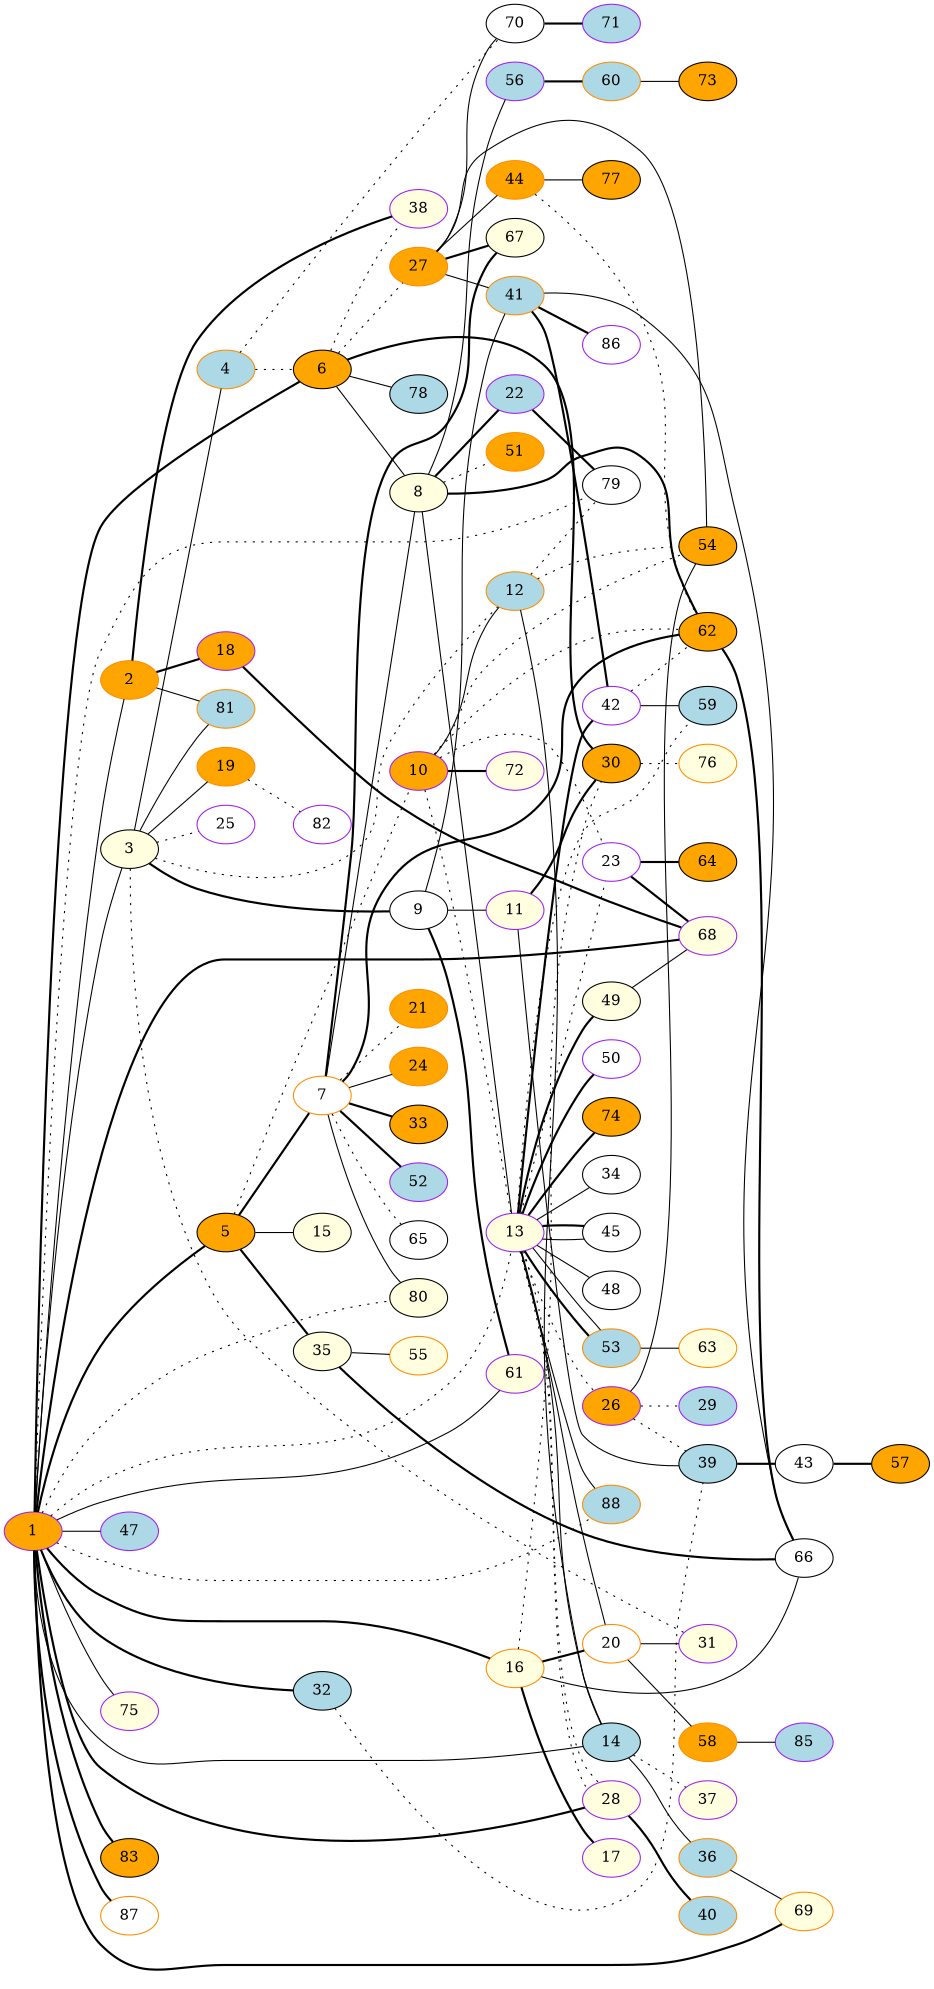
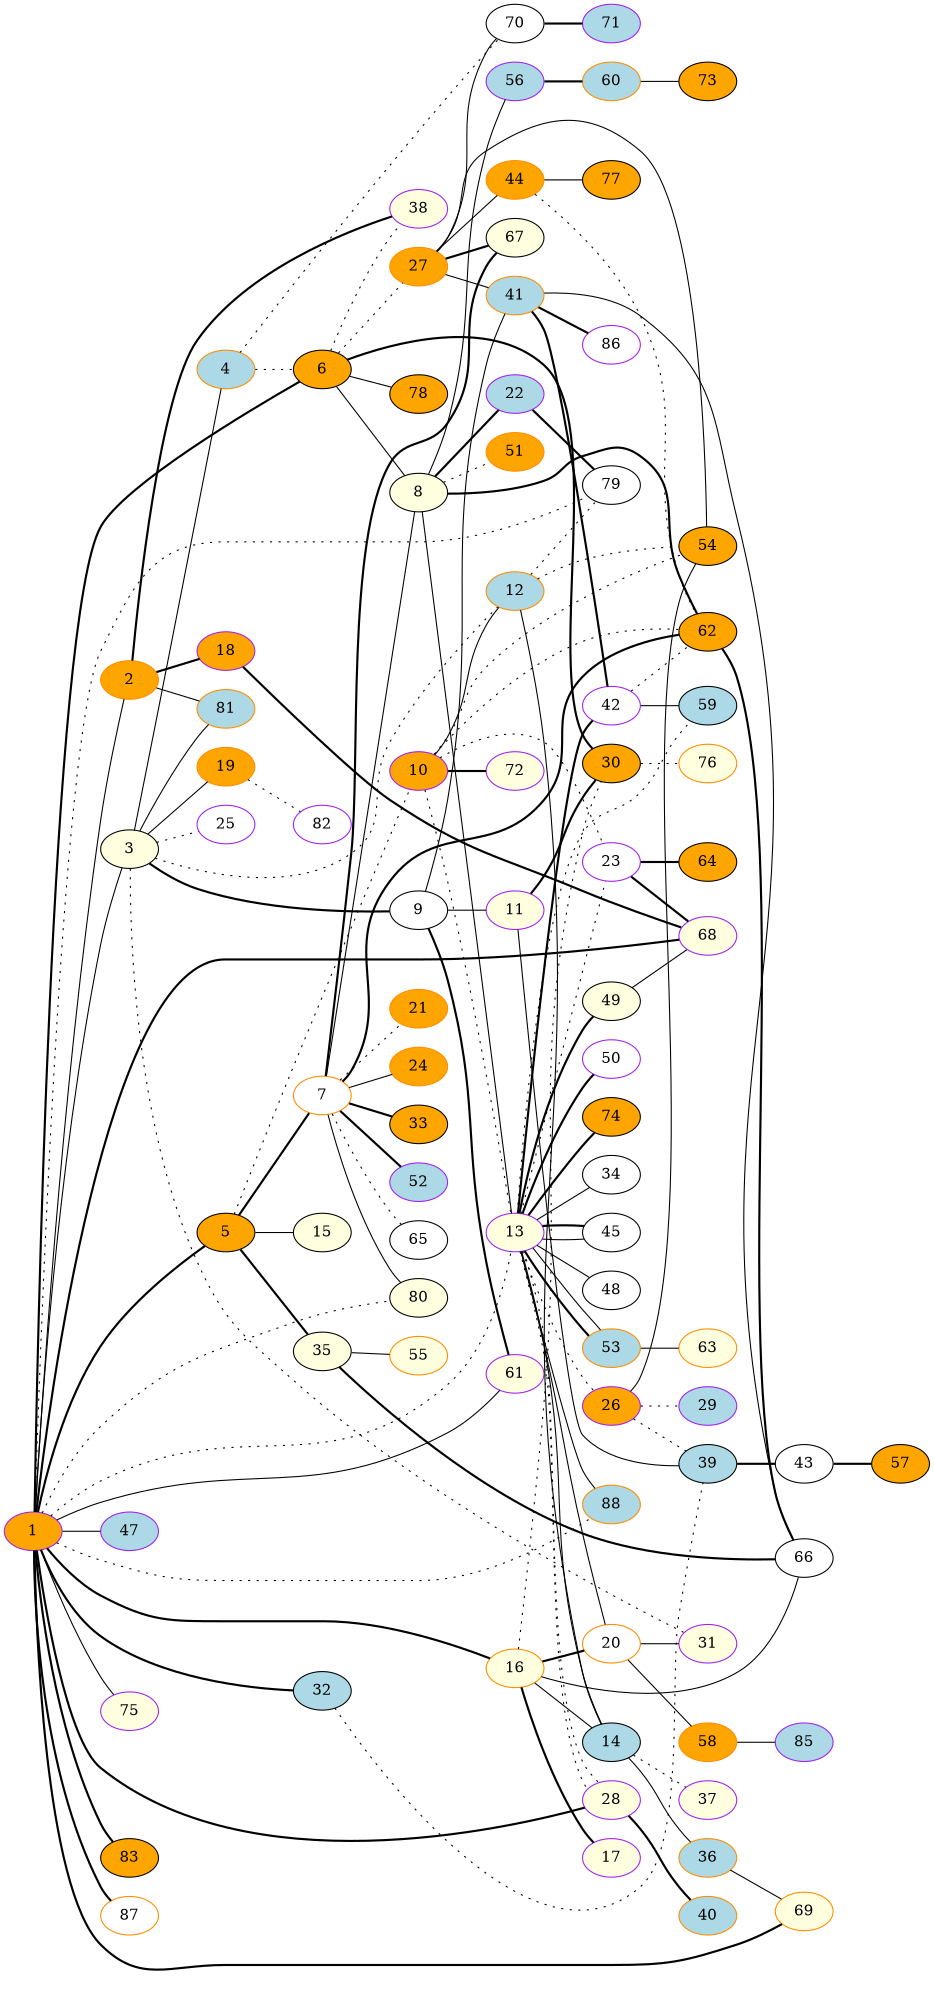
  graph {
    rankdir=LR
    node [color=black fillcolor=orange style=filled]
    edge [style=solid]
    1 [color=purple]
    2 [color=darkorange]
    3 [fillcolor=lightyellow]
    5
    6
    13 [color=purple fillcolor=lightyellow]
    14 [fillcolor=lightblue]
    16 [color=darkorange fillcolor=lightyellow]
    28 [color=purple fillcolor=lightyellow]
    32 [fillcolor=lightblue]
    47 [color=purple fillcolor=lightblue]
    61 [color=purple fillcolor=lightyellow]
    68 [color=purple fillcolor=lightyellow]
    69 [color=darkorange fillcolor=lightyellow]
    75 [color=purple fillcolor=lightyellow]
    79 [fillcolor=white]
    80 [fillcolor=lightyellow]
    83
    87 [color=darkorange fillcolor=white]
    88 [color=darkorange fillcolor=lightblue]
    18 [color=purple]
    38 [color=purple fillcolor=lightyellow]
    81 [color=darkorange fillcolor=lightblue]
    4 [color=darkorange fillcolor=lightblue]
    9 [fillcolor=white]
    12 [color=darkorange fillcolor=lightblue]
    19 [color=darkorange]
    25 [color=purple fillcolor=white]
    31 [color=purple fillcolor=lightyellow]
    7 [color=darkorange fillcolor=white]
    10 [color=purple]
    15 [fillcolor=lightyellow]
    35 [fillcolor=lightyellow]
    8 [fillcolor=lightyellow]
    27 [color=darkorange]
    30
-   78 [fillcolor=lightblue]
+   78
    23 [color=purple fillcolor=white]
    20 [color=darkorange fillcolor=white]
    26 [color=purple]
    34 [fillcolor=white]
    42 [color=purple fillcolor=white]
    45 [fillcolor=white]
    48 [fillcolor=white]
    49 [fillcolor=lightyellow]
    50 [color=purple fillcolor=white]
    53 [color=darkorange fillcolor=lightblue]
    59 [fillcolor=lightblue]
    74
    36 [color=darkorange fillcolor=lightblue]
    37 [color=purple fillcolor=lightyellow]
    17 [color=purple fillcolor=lightyellow]
    66 [fillcolor=white]
    40 [color=darkorange fillcolor=lightblue]
    39 [fillcolor=lightblue]
    70 [fillcolor=white]
    11 [color=purple fillcolor=lightyellow]
    41 [color=darkorange fillcolor=lightblue]
    54
    82 [color=purple fillcolor=white]
    71 [color=purple fillcolor=lightblue]
    21 [color=darkorange]
    24 [color=darkorange]
    33
    52 [color=purple fillcolor=lightblue]
    62
    65 [fillcolor=white]
    67 [fillcolor=lightyellow]
    72 [color=purple fillcolor=lightyellow]
    55 [color=darkorange fillcolor=lightyellow]
    22 [color=purple fillcolor=lightblue]
    51 [color=darkorange]
    56 [color=purple fillcolor=lightblue]
    44 [color=darkorange]
    76 [color=darkorange fillcolor=lightyellow]
    60 [color=darkorange fillcolor=lightblue]
    86 [color=purple fillcolor=white]
    64
    43 [fillcolor=white]
    58 [color=darkorange]
    29 [color=purple fillcolor=lightblue]
    63 [color=darkorange fillcolor=lightyellow]
    85 [color=purple fillcolor=lightblue]
    77
    57
    73
    1 -- 2
    1 -- 3
    1 -- 5 [style=bold]
    1 -- 6 [style=bold]
    1 -- 13 [style=dotted]
-   1 -- 14
+   16 -- 14
    1 -- 16 [style=bold]
    1 -- 28 [style=bold]
    1 -- 32 [style=bold]
    1 -- 47
    1 -- 61
    1 -- 68 [style=bold]
    1 -- 69 [style=bold]
    1 -- 75
    1 -- 79 [style=dotted]
    1 -- 80 [style=dotted]
    1 -- 83 [style=bold]
    1 -- 87 [style=bold]
    1 -- 88 [style=dotted]
    2 -- 18 [style=bold]
    2 -- 38 [style=bold]
    2 -- 81
    3 -- 81
    3 -- 4
    3 -- 9 [style=bold]
    3 -- 12 [style=dotted]
    3 -- 19
    3 -- 25 [style=dotted]
    3 -- 31 [style=dotted]
    5 -- 7 [style=bold]
    5 -- 10 [style=dotted]
    5 -- 15
    5 -- 35 [style=bold]
    6 -- 38 [style=dotted]
    6 -- 8
    6 -- 27 [style=dotted]
    6 -- 30 [style=bold]
    6 -- 78
    13 -- 14
    13 -- 28 [style=dotted]
    13 -- 28 [style=dotted]
    13 -- 88
    13 -- 23 [style=dotted]
    13 -- 20
    13 -- 26 [style=dotted]
    13 -- 34
    13 -- 42 [style=bold]
    13 -- 45
    13 -- 45 [style=bold]
    13 -- 48
    13 -- 49 [style=bold]
    13 -- 50 [style=bold]
    13 -- 53 [style=bold]
    13 -- 53
    13 -- 59 [style=dotted]
    13 -- 74 [style=bold]
    14 -- 36
    14 -- 37 [style=dotted]
    16 -- 30 [style=dotted]
    16 -- 20 [style=bold]
    16 -- 17 [style=bold]
    16 -- 66
    28 -- 40 [style=bold]
    32 -- 39 [style=dotted]
    18 -- 68 [style=bold]
    4 -- 6 [style=dotted]
    4 -- 70 [style=dotted]
    9 -- 61 [style=bold]
    9 -- 11
    9 -- 41
    12 -- 14
    12 -- 79 [style=dotted]
    12 -- 54 [style=dotted]
    19 -- 82 [style=dotted]
    7 -- 80
    7 -- 8
    7 -- 21 [style=dotted]
    7 -- 24
    7 -- 33 [style=bold]
    7 -- 52 [style=bold]
    7 -- 62 [style=bold]
    7 -- 65 [style=dotted]
    7 -- 67 [style=bold]
    10 -- 13 [style=dotted]
    10 -- 12
    10 -- 23 [style=dotted]
    10 -- 54 [style=dotted]
    10 -- 62 [style=dotted]
    10 -- 72 [style=bold]
    35 -- 66 [style=bold]
    35 -- 55
    8 -- 13
    8 -- 62 [style=bold]
    8 -- 22 [style=bold]
    8 -- 51 [style=dotted]
    8 -- 56
    27 -- 70
    27 -- 41
    27 -- 54
    27 -- 67 [style=bold]
    27 -- 44
    30 -- 76 [style=dotted]
    23 -- 68 [style=bold]
    23 -- 64 [style=bold]
    20 -- 31
    20 -- 58
    26 -- 39 [style=dotted]
    26 -- 54
    26 -- 29 [style=dotted]
    42 -- 59
    42 -- 62 [style=dotted]
    49 -- 68
    53 -- 63
    36 -- 69
    39 -- 43 [style=bold]
    70 -- 71 [style=bold]
    11 -- 30 [style=bold]
    11 -- 39
    41 -- 42 [style=bold]
    41 -- 66
    41 -- 86 [style=bold]
    62 -- 66 [style=bold]
    22 -- 79 [style=bold]
    56 -- 60 [style=bold]
    44 -- 62 [style=dotted]
    44 -- 77
    60 -- 73
    43 -- 57 [style=bold]
    58 -- 85
  }
